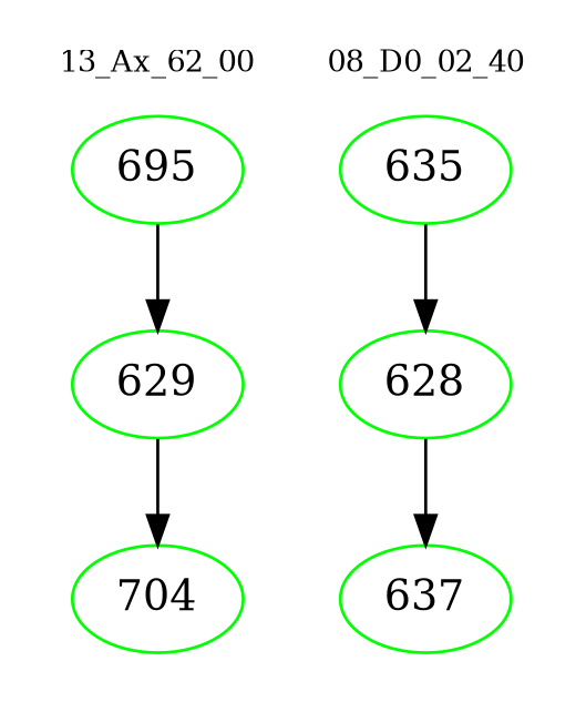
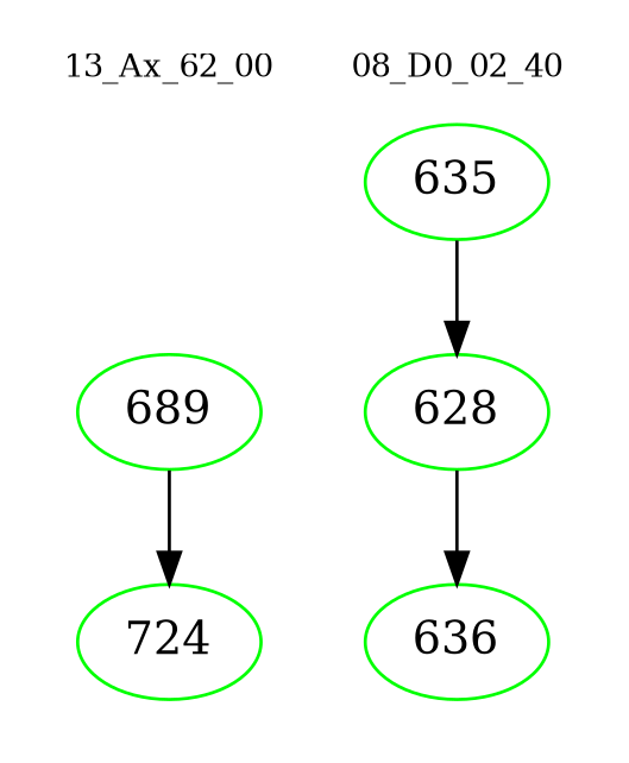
  digraph {
    node [color=green]
    edge [color=black]
-   n1 [label=695]
-   n2 [label=629]
-   n3 [label=704]
+   n2 [label=689]
+   n3 [label=724]
    n4 [label=635]
    n5 [label=628]
-   n6 [label=637]
+   n6 [label=636]
    subgraph cluster_1 {
      color=white
      fontsize=10
      label="13_Ax_62_00"
-     n1
      n2
      n3
    }
    subgraph cluster_2 {
      color=white
      fontsize=10
      label="08_D0_02_40"
      n4
      n5
      n6
    }
-   n1 -> n2
    n2 -> n3
    n4 -> n5
    n5 -> n6
  }
